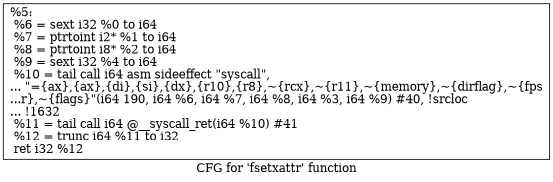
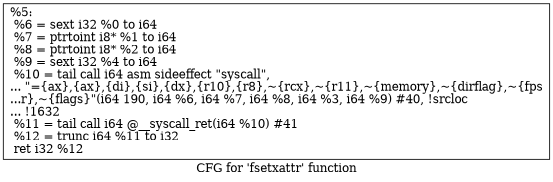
  digraph {
    label="CFG for 'fsetxattr' function"
-   n1 [label="{%5:\l  %6 = sext i32 %0 to i64\l  %7 = ptrtoint i2* %1 to i64\l  %8 = ptrtoint i8* %2 to i64\l  %9 = sext i32 %4 to i64\l  %10 = tail call i64 asm sideeffect \"syscall\",\l... \"=\{ax\},\{ax\},\{di\},\{si\},\{dx\},\{r10\},\{r8\},~\{rcx\},~\{r11\},~\{memory\},~\{dirflag\},~\{fps\l...r\},~\{flags\}\"(i64 190, i64 %6, i64 %7, i64 %8, i64 %3, i64 %9) #40, !srcloc\l... !1632\l  %11 = tail call i64 @__syscall_ret(i64 %10) #41\l  %12 = trunc i64 %11 to i32\l  ret i32 %12\l}" shape=record]
+   n1 [label="{%5:\l  %6 = sext i32 %0 to i64\l  %7 = ptrtoint i8* %1 to i64\l  %8 = ptrtoint i8* %2 to i64\l  %9 = sext i32 %4 to i64\l  %10 = tail call i64 asm sideeffect \"syscall\",\l... \"=\{ax\},\{ax\},\{di\},\{si\},\{dx\},\{r10\},\{r8\},~\{rcx\},~\{r11\},~\{memory\},~\{dirflag\},~\{fps\l...r\},~\{flags\}\"(i64 190, i64 %6, i64 %7, i64 %8, i64 %3, i64 %9) #40, !srcloc\l... !1632\l  %11 = tail call i64 @__syscall_ret(i64 %10) #41\l  %12 = trunc i64 %11 to i32\l  ret i32 %12\l}" shape=record]
  }
